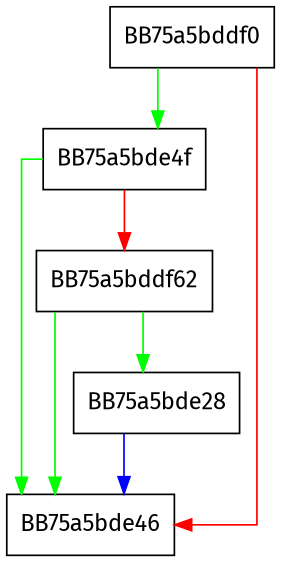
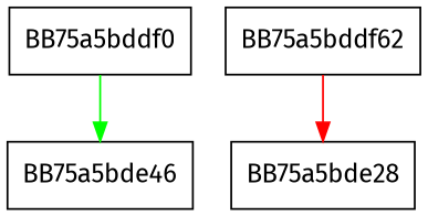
  digraph {
    fontname="Fira Sans"
    splines=ortho
    node [fontname="Fira Sans" shape=box]
    edge [color=green fontname="Fira Sans"]
    BB75a5bddf0
-   BB75a5bde4f
    BB75a5bde46
    n4 [label=BB75a5bddf62]
    n5 [label=BB75a5bde28]
-   BB75a5bddf0 -> BB75a5bde4f
-   BB75a5bddf0 -> BB75a5bde46 [color=red]
-   BB75a5bde4f -> BB75a5bde46
-   BB75a5bde4f -> n4 [color=red]
-   n4 -> BB75a5bde46
-   n4 -> n5
-   n5 -> BB75a5bde46 [color=blue]
+   BB75a5bddf0 -> BB75a5bde46
+   n4 -> n5 [color=red]
  }
